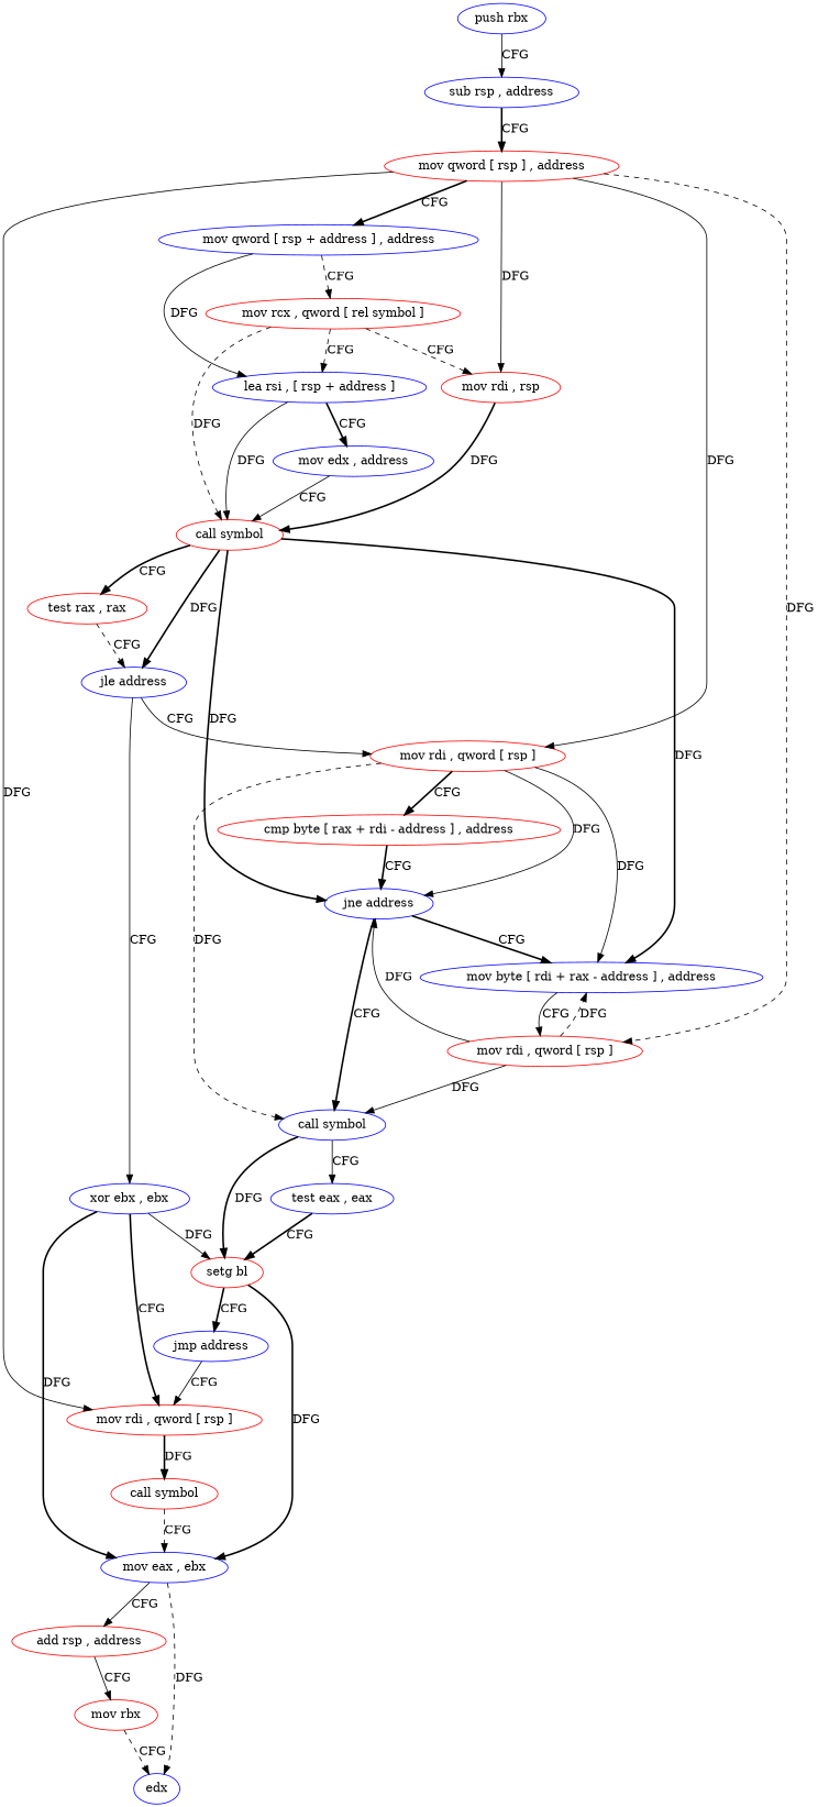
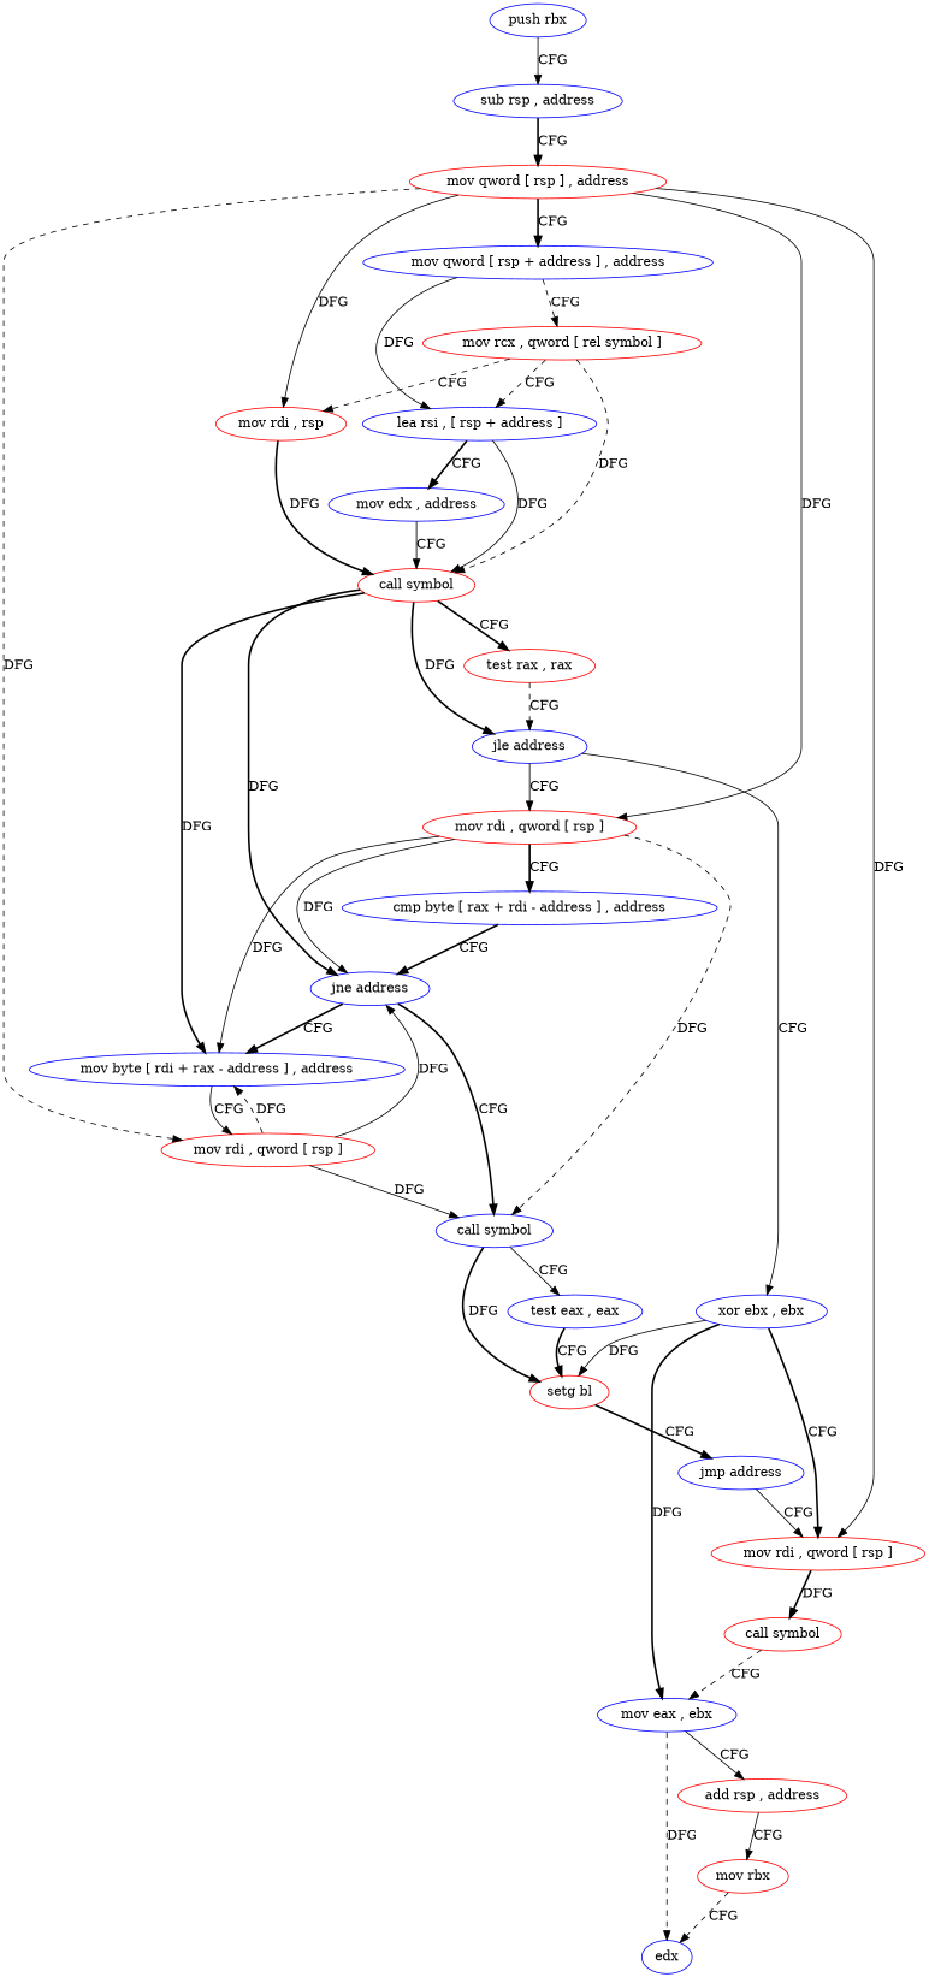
  digraph {
    node [color=blue]
    edge [style=solid]
    n1 [label="push rbx"]
    n2 [label="sub rsp , address"]
    n3 [color=red label="mov qword [ rsp ] , address"]
    n4 [label="mov qword [ rsp + address ] , address"]
    n5 [color=red label="mov rdi , rsp"]
    n6 [color=red label="mov rdi , qword [ rsp ]"]
    n7 [color=red label="mov rdi , qword [ rsp ]"]
    n8 [color=red label="mov rdi , qword [ rsp ]"]
    n9 [color=red label="mov rcx , qword [ rel symbol ]"]
    n10 [label="lea rsi , [ rsp + address ]"]
    n11 [color=red label="call symbol"]
    n12 [label="jne address"]
    n13 [label="mov byte [ rdi + rax - address ] , address"]
-   n14 [color=red label="cmp byte [ rax + rdi - address ] , address"]
+   n14 [label="cmp byte [ rax + rdi - address ] , address"]
    n15 [label="call symbol"]
    n16 [color=red label="call symbol"]
    n17 [label="mov edx , address"]
    n18 [color=red label="test rax , rax"]
    n19 [label="jle address"]
    n20 [label="xor ebx , ebx"]
    n21 [color=red label="setg bl"]
    n22 [label="mov eax , ebx"]
    n23 [label="jmp address"]
    n24 [color=red label="add rsp , address"]
    n25 [label=edx]
    n26 [label="test eax , eax"]
    n27 [color=red label="mov rbx"]
    n1 -> n2 [label=CFG]
    n2 -> n3 [label=CFG style=bold]
    n3 -> n4 [label=CFG style=bold]
    n3 -> n5 [label=DFG]
    n3 -> n6 [label=DFG]
    n3 -> n7 [label=DFG]
    n3 -> n8 [label=DFG style=dashed]
    n4 -> n9 [label=CFG style=dashed]
    n4 -> n10 [label=DFG]
    n5 -> n11 [label=DFG style=bold]
    n6 -> n12 [label=DFG]
    n6 -> n13 [label=DFG]
    n6 -> n14 [label=CFG style=bold]
    n6 -> n15 [label=DFG style=dashed]
    n7 -> n16 [label=DFG style=bold]
    n8 -> n12 [label=DFG]
    n8 -> n13 [label=DFG style=dashed]
    n8 -> n15 [label=DFG]
    n9 -> n5 [label=CFG style=dashed]
    n9 -> n10 [label=CFG style=dashed]
    n9 -> n11 [label=DFG style=dashed]
    n10 -> n11 [label=DFG]
    n10 -> n17 [label=CFG style=bold]
    n11 -> n12 [label=DFG style=bold]
    n11 -> n13 [label=DFG style=bold]
    n11 -> n18 [label=CFG style=bold]
    n11 -> n19 [label=DFG style=bold]
    n12 -> n13 [label=CFG style=bold]
    n12 -> n15 [label=CFG style=bold]
    n13 -> n8 [label=CFG]
    n14 -> n12 [label=CFG style=bold]
    n15 -> n21 [label=DFG style=bold]
    n15 -> n26 [label=CFG]
    n16 -> n22 [label=CFG style=dashed]
    n17 -> n11 [label=CFG]
    n18 -> n19 [label=CFG style=dashed]
    n19 -> n6 [label=CFG]
    n19 -> n20 [label=CFG]
    n20 -> n7 [label=CFG style=bold]
    n20 -> n21 [label=DFG]
    n20 -> n22 [label=DFG style=bold]
-   n21 -> n22 [label=DFG style=bold]
    n21 -> n23 [label=CFG style=bold]
    n22 -> n24 [label=CFG]
    n22 -> n25 [label=DFG style=dashed]
    n23 -> n7 [label=CFG]
    n24 -> n27 [label=CFG]
    n26 -> n21 [label=CFG style=bold]
    n27 -> n25 [label=CFG style=dashed]
  }
